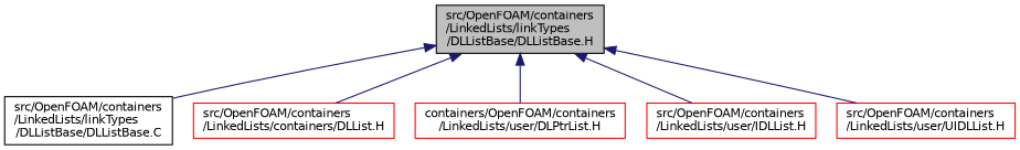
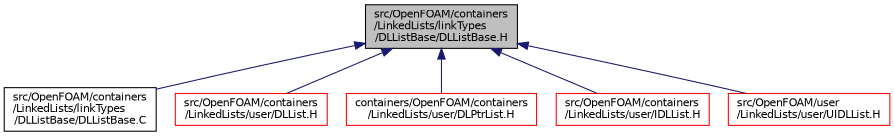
  digraph {
    node [color=red fontname=Helvetica fontsize=10 shape=record]
    edge [color=midnightblue dir=back fontname=Helvetica fontsize=10 labelfontname=Helvetica labelfontsize=10 style=solid]
    n1 [color=black fillcolor=grey75 fontcolor=black height=0.2 label="src/OpenFOAM/containers\l/LinkedLists/linkTypes\l/DLListBase/DLListBase.H" style=filled width=0.4]
    n2 [color=black height=0.2 label="src/OpenFOAM/containers\l/LinkedLists/linkTypes\l/DLListBase/DLListBase.C" width=0.4]
-   n3 [height=0.2 label="src/OpenFOAM/containers\l/LinkedLists/containers/DLList.H" width=0.4]
+   n3 [height=0.2 label="src/OpenFOAM/containers\l/LinkedLists/user/DLList.H" width=0.4]
    n4 [height=0.2 label="containers/OpenFOAM/containers\l/LinkedLists/user/DLPtrList.H" width=0.4]
    n5 [height=0.2 label="src/OpenFOAM/containers\l/LinkedLists/user/IDLList.H" width=0.4]
-   n6 [height=0.2 label="src/OpenFOAM/containers\l/LinkedLists/user/UIDLList.H" width=0.4]
+   n6 [height=0.2 label="src/OpenFOAM/user\l/LinkedLists/user/UIDLList.H" width=0.4]
    n1 -> n2
    n1 -> n3
    n1 -> n4
    n1 -> n5
    n1 -> n6
  }
